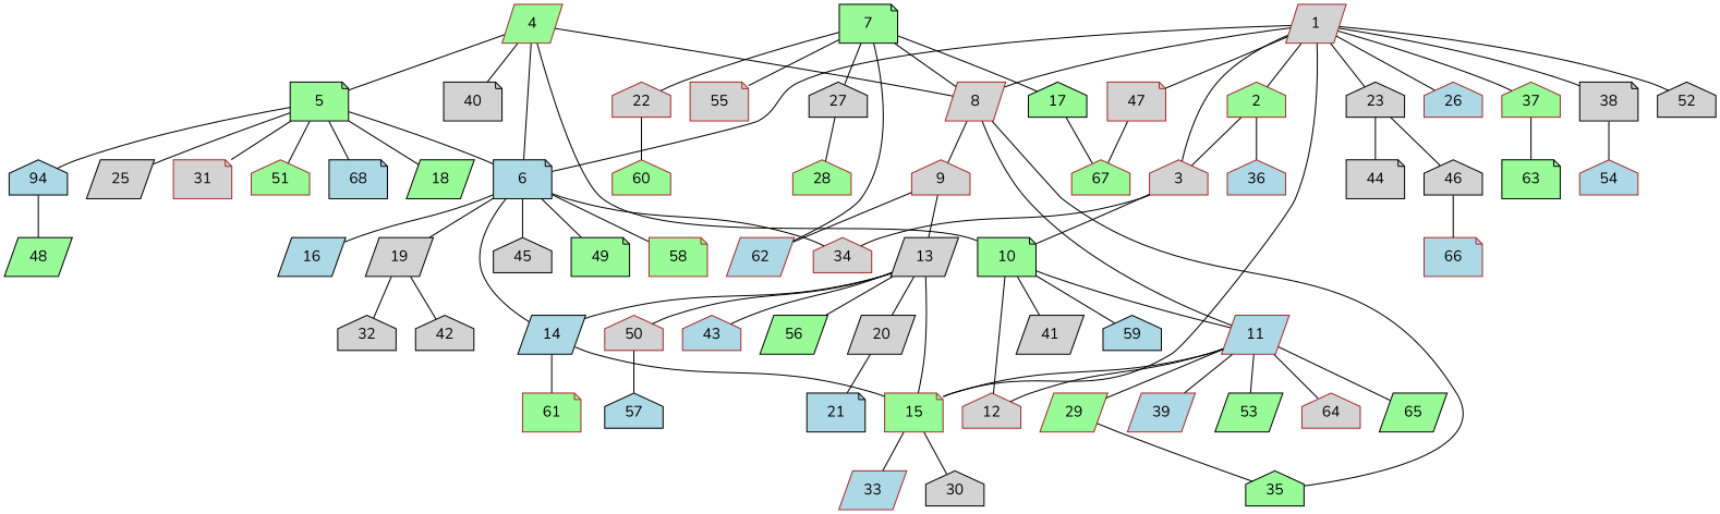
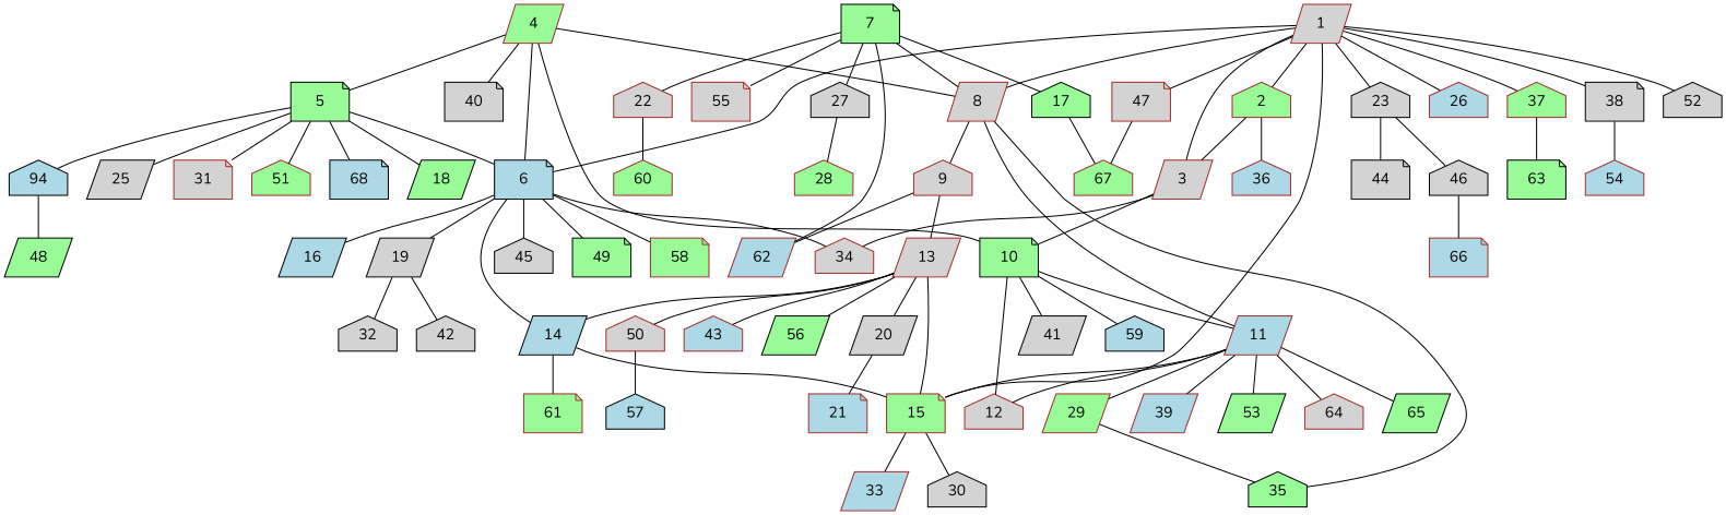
  graph {
    fontname=Nunito
    node [color=brown fillcolor=lightgrey fontname=Nunito shape=house style=filled]
    edge [fontname=Nunito]
    1 [shape=parallelogram]
    2 [fillcolor=palegreen]
-   3
+   3 [shape=parallelogram]
    6 [color=black fillcolor=lightblue shape=note]
    8 [shape=parallelogram]
    15 [fillcolor=palegreen shape=note]
    23 [color=black]
    26 [fillcolor=lightblue]
    37 [fillcolor=palegreen]
    38 [color=black shape=note]
    47 [shape=note]
    52 [color=black]
    36 [fillcolor=lightblue]
    10 [color=black fillcolor=palegreen shape=note]
    34
    14 [color=black fillcolor=lightblue shape=parallelogram]
    16 [color=black fillcolor=lightblue shape=parallelogram]
    19 [color=black shape=parallelogram]
    45 [color=black]
    49 [color=black fillcolor=palegreen shape=note]
    58 [fillcolor=palegreen shape=note]
    9
    11 [fillcolor=lightblue shape=parallelogram]
    35 [color=black fillcolor=palegreen]
    30 [color=black]
    33 [fillcolor=lightblue shape=parallelogram]
    44 [color=black shape=note]
    46 [color=black]
    63 [color=black fillcolor=palegreen shape=note]
    54 [fillcolor=lightblue]
    67 [fillcolor=palegreen]
    12
    41 [color=black shape=parallelogram]
    59 [color=black fillcolor=lightblue]
    4 [fillcolor=palegreen shape=parallelogram]
    5 [color=black fillcolor=palegreen shape=note]
    40 [color=black shape=note]
    18 [color=black fillcolor=palegreen shape=parallelogram]
    n39 [color=black fillcolor=lightblue label=94]
    25 [color=black shape=parallelogram]
    31 [shape=note]
    51 [fillcolor=palegreen]
    68 [color=black fillcolor=lightblue shape=note]
    48 [color=black fillcolor=palegreen shape=parallelogram]
    61 [fillcolor=palegreen shape=note]
    17 [color=black fillcolor=palegreen]
    32 [color=black]
    42 [color=black]
    7 [color=black fillcolor=palegreen shape=note]
    22
    27 [color=black]
    55 [shape=note]
    62 [fillcolor=lightblue shape=parallelogram]
-   13 [color=black shape=parallelogram]
+   13 [shape=parallelogram]
    60 [fillcolor=palegreen]
    28 [fillcolor=palegreen]
    29 [fillcolor=palegreen shape=parallelogram]
    39 [fillcolor=lightblue shape=parallelogram]
    53 [color=black fillcolor=palegreen shape=parallelogram]
    64
    65 [color=black fillcolor=palegreen shape=parallelogram]
    20 [color=black shape=parallelogram]
    43 [fillcolor=lightblue]
    50
    56 [color=black fillcolor=palegreen shape=parallelogram]
-   21 [color=black fillcolor=lightblue shape=note]
+   21 [fillcolor=lightblue shape=note]
    57 [color=black fillcolor=lightblue]
    66 [fillcolor=lightblue shape=note]
    1 -- 2
    1 -- 3
    1 -- 6
    1 -- 8
    1 -- 15
    1 -- 23
    1 -- 26
    1 -- 37
    1 -- 38
    1 -- 47
    1 -- 52
    2 -- 3
    2 -- 36
    3 -- 10
    3 -- 34
    6 -- 34
    6 -- 14
    6 -- 16
    6 -- 19
    6 -- 45
    6 -- 49
    6 -- 58
    8 -- 9
    8 -- 11
    8 -- 35
    15 -- 30
    15 -- 33
    23 -- 44
    23 -- 46
    37 -- 63
    38 -- 54
    47 -- 67
    10 -- 11
    10 -- 12
    10 -- 41
    10 -- 59
    14 -- 15
    14 -- 61
    19 -- 32
    19 -- 42
    9 -- 62
    9 -- 13
    11 -- 15
    11 -- 12
    11 -- 29
    11 -- 39
    11 -- 53
    11 -- 64
    11 -- 65
    46 -- 66
    4 -- 6
    4 -- 8
    4 -- 10
    4 -- 5
    4 -- 40
    5 -- 6
    5 -- 18
    5 -- n39
    5 -- 25
    5 -- 31
    5 -- 51
    5 -- 68
    n39 -- 48
    17 -- 67
    7 -- 8
    7 -- 17
    7 -- 22
    7 -- 27
    7 -- 55
    7 -- 62
    22 -- 60
    27 -- 28
    13 -- 15
    13 -- 14
    13 -- 20
    13 -- 43
    13 -- 50
    13 -- 56
    29 -- 35
    20 -- 21
    50 -- 57
  }
